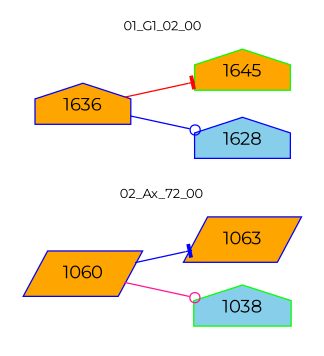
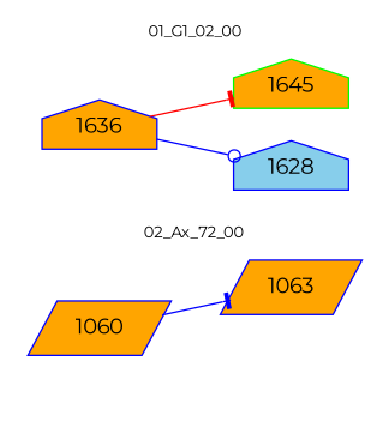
  digraph {
    fontname=Montserrat
    rankdir=LR
    node [color=blue fillcolor=orange fontname=Montserrat shape=house style=filled]
    edge [arrowhead=odot color=blue fontname=Montserrat]
    n1 [label=1060 shape=parallelogram]
-   n2 [color=green fillcolor=skyblue label=1038]
    n3 [label=1063 shape=parallelogram]
    n4 [label=1636]
    n5 [fillcolor=skyblue label=1628]
    n6 [color=green label=1645]
    subgraph cluster_1 {
      color=white
      fontsize=10
      label="02_Ax_72_00"
      n1
-     n2
      n3
    }
    subgraph cluster_2 {
      color=white
      fontsize=10
      label="01_G1_02_00"
      n4
      n5
      n6
    }
-   n1 -> n2 [color=deeppink]
    n1 -> n3 [arrowhead=tee]
    n4 -> n5
    n4 -> n6 [arrowhead=tee color=red]
  }
